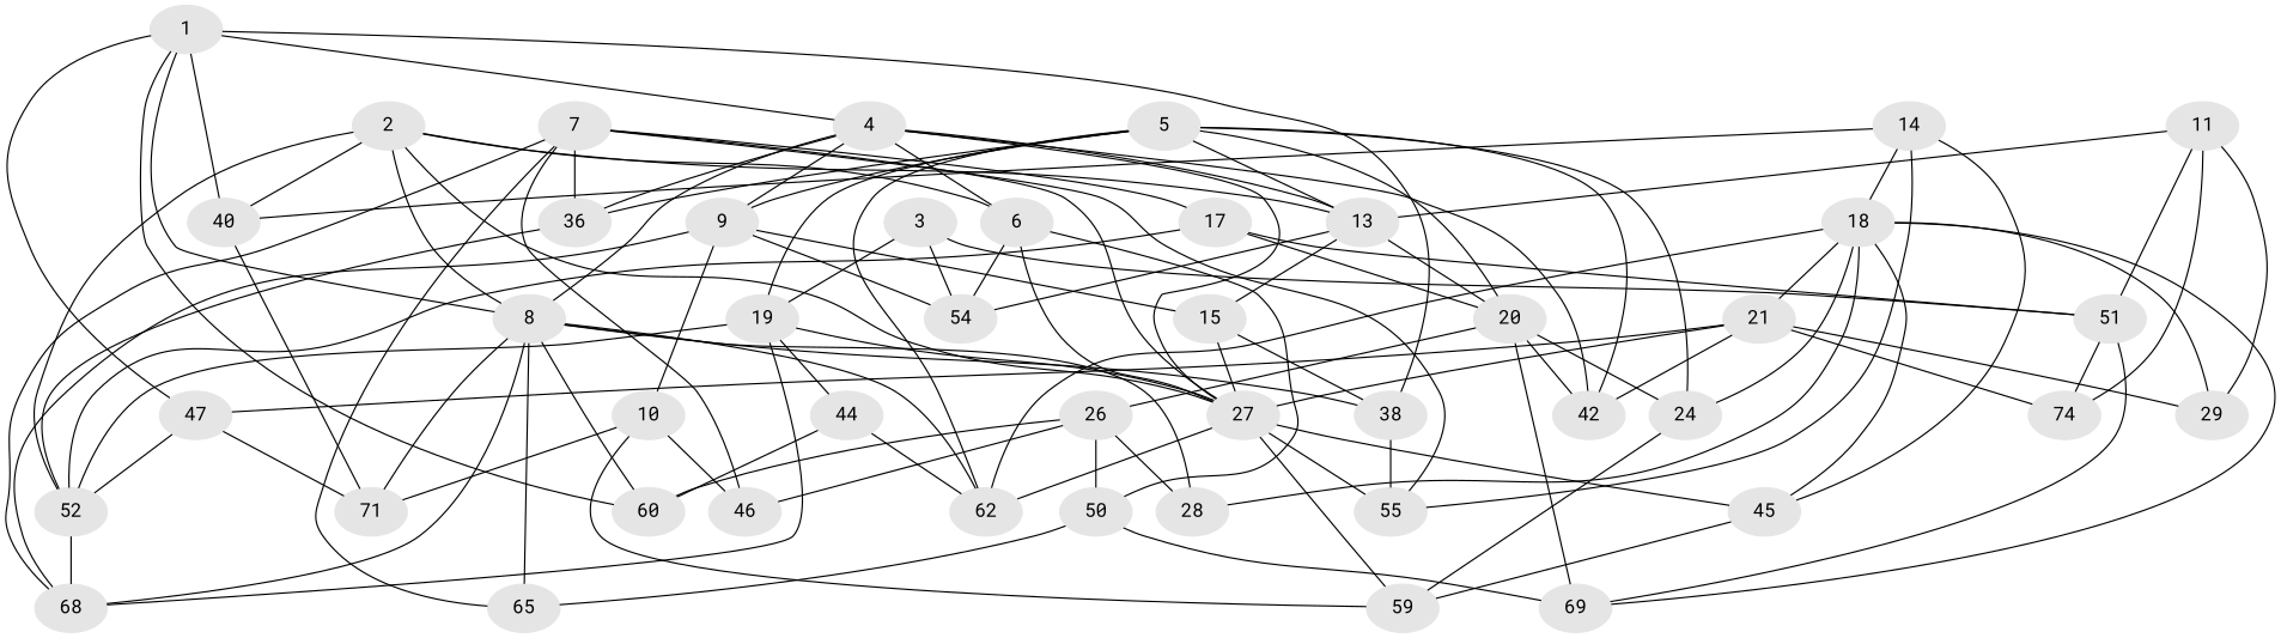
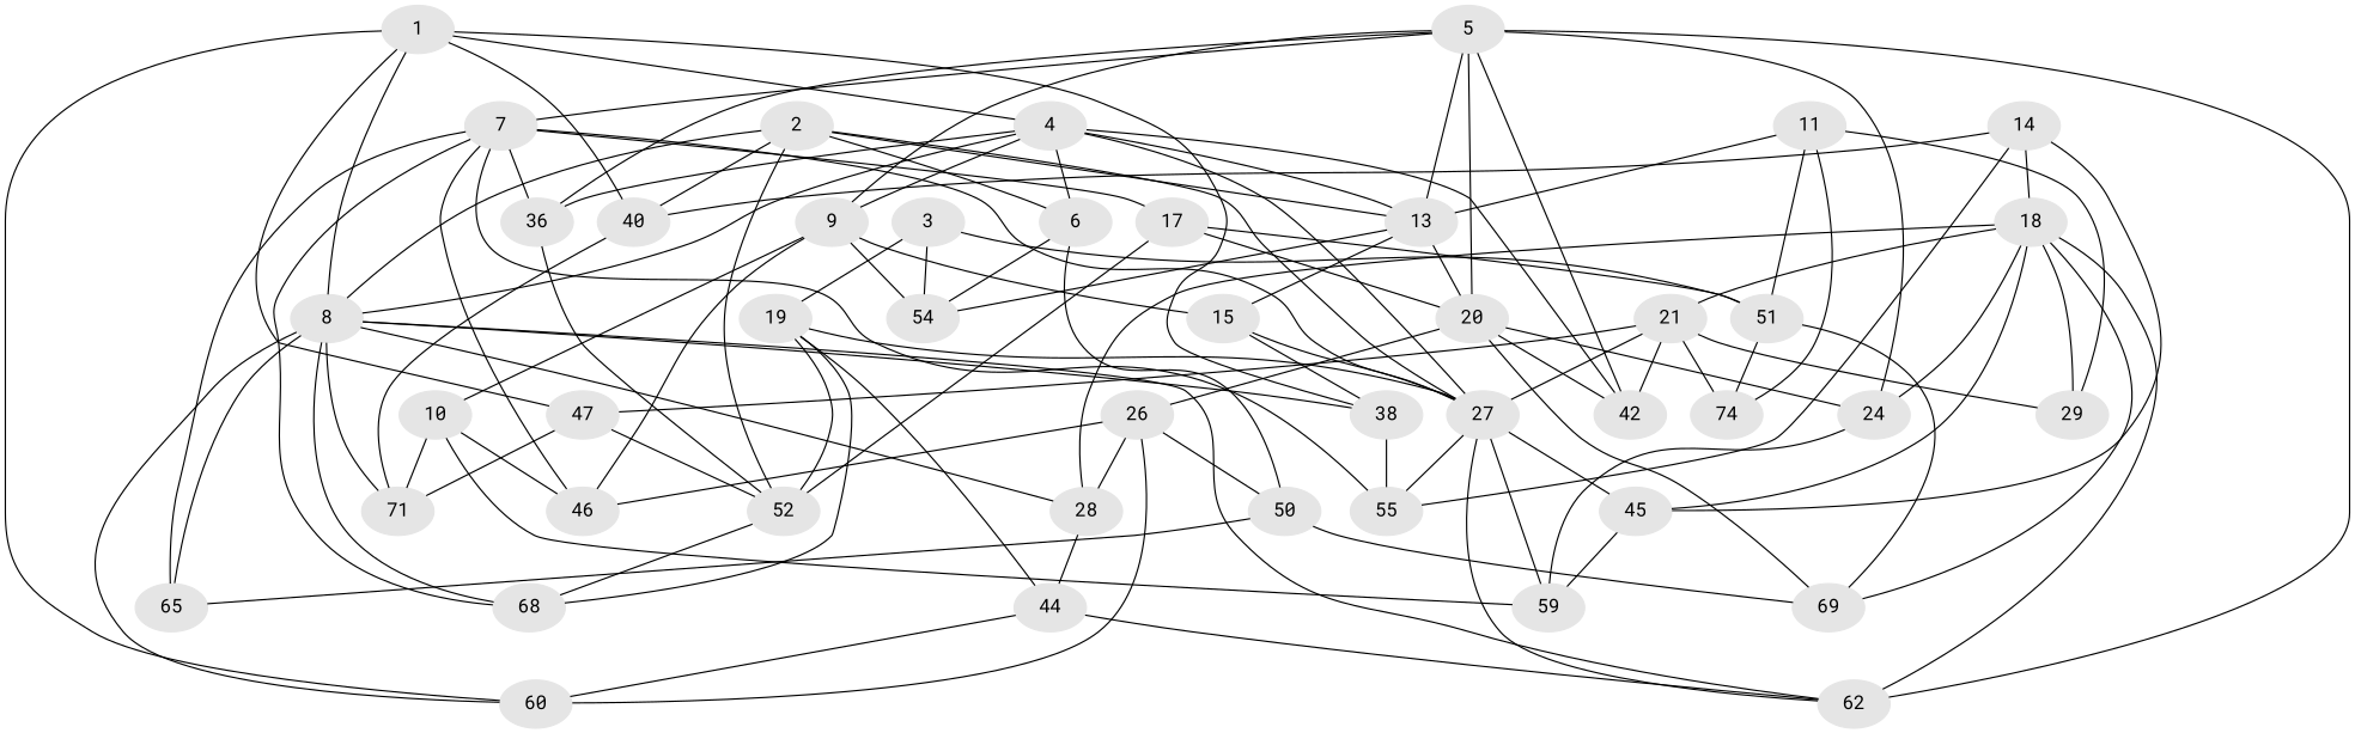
  graph {
    fontname="Roboto Mono"
    node [color=gray90 fontname="Roboto Mono" style=filled]
    edge [fontname="Roboto Mono"]
    1 [super="+53"]
    4 [super="+31"]
    8 [super="+70+39+57"]
    38
    40
    47
    60
    6 [super="+67"]
    13 [super="+16"]
    27 [super="+36+35"]
    9 [super="+12"]
    n12 [label=36]
    42
    62 [super="+72"]
    65
    68
    28
    71
    55
    52 [super="+66"]
    2 [super="+56"]
    54
    50
    20 [super="+48"]
    15
    59
    45
    19 [super="+64"]
    44
    3
    51
    74
    69
    46
    10
    5 [super="+33+23"]
    7 [super="+61+34"]
    24
    17
    26 [super="+30"]
    11
    29
    18 [super="+43+41"]
    21 [super="+25+32"]
    14
    1 -- 4
    1 -- 8
    1 -- 38
    1 -- 40
    1 -- 47
    1 -- 60
    4 -- 8
    4 -- 6
    4 -- 13
    4 -- 27
    4 -- 9
    4 -- n12
    4 -- 42
    8 -- 38
    8 -- 60
    8 -- 62
    8 -- 65
    8 -- 68
    8 -- 28
    8 -- 71
    38 -- 55
    40 -- 71
    47 -- 71
    47 -- 52
-   6 -- 27 [weight=2]
    6 -- 54
    6 -- 50
    13 -- 54
    13 -- 20 [weight=2]
    13 -- 15
    27 -- 62
    27 -- 55
    27 -- 59
    27 -- 45
    9 -- 54
    9 -- 15
-   9 -- 68
+   9 -- 46
    9 -- 10
    n12 -- 52
+   28 -- 44
    52 -- 68
    2 -- 8
    2 -- 40
    2 -- 6
    2 -- 13
    2 -- 27
    2 -- 52
    50 -- 65
    50 -- 69
    20 -- 42
    20 -- 69
    20 -- 24
    20 -- 26
    15 -- 38
    15 -- 27
    45 -- 59
    19 -- 27
    19 -- 68
    19 -- 52
    19 -- 44
    44 -- 60
    44 -- 62
    3 -- 54
    3 -- 19 [weight=2]
    3 -- 51
    51 -- 74
    51 -- 69
    10 -- 71
    10 -- 59
    10 -- 46
    5 -- 13
    5 -- 9
    5 -- n12
    5 -- 42
    5 -- 62
    5 -- 20
-   5 -- 19
+   5 -- 7
    5 -- 24
    7 -- 27
    7 -- n12
    7 -- 65
    7 -- 68
    7 -- 55
    7 -- 46
    7 -- 17
    24 -- 59
    17 -- 52
    17 -- 20
    17 -- 51
    26 -- 60
    26 -- 28
    26 -- 50
    26 -- 46
    11 -- 13
    11 -- 51
    11 -- 74
    11 -- 29
    18 -- 62 [weight=2]
    18 -- 28
    18 -- 45
    18 -- 69
    18 -- 24
    18 -- 29
    18 -- 21 [weight=2]
    21 -- 47
    21 -- 27
    21 -- 42
    21 -- 74
    21 -- 29 [weight=2]
    14 -- 40
    14 -- 55
    14 -- 45
    14 -- 18
  }
